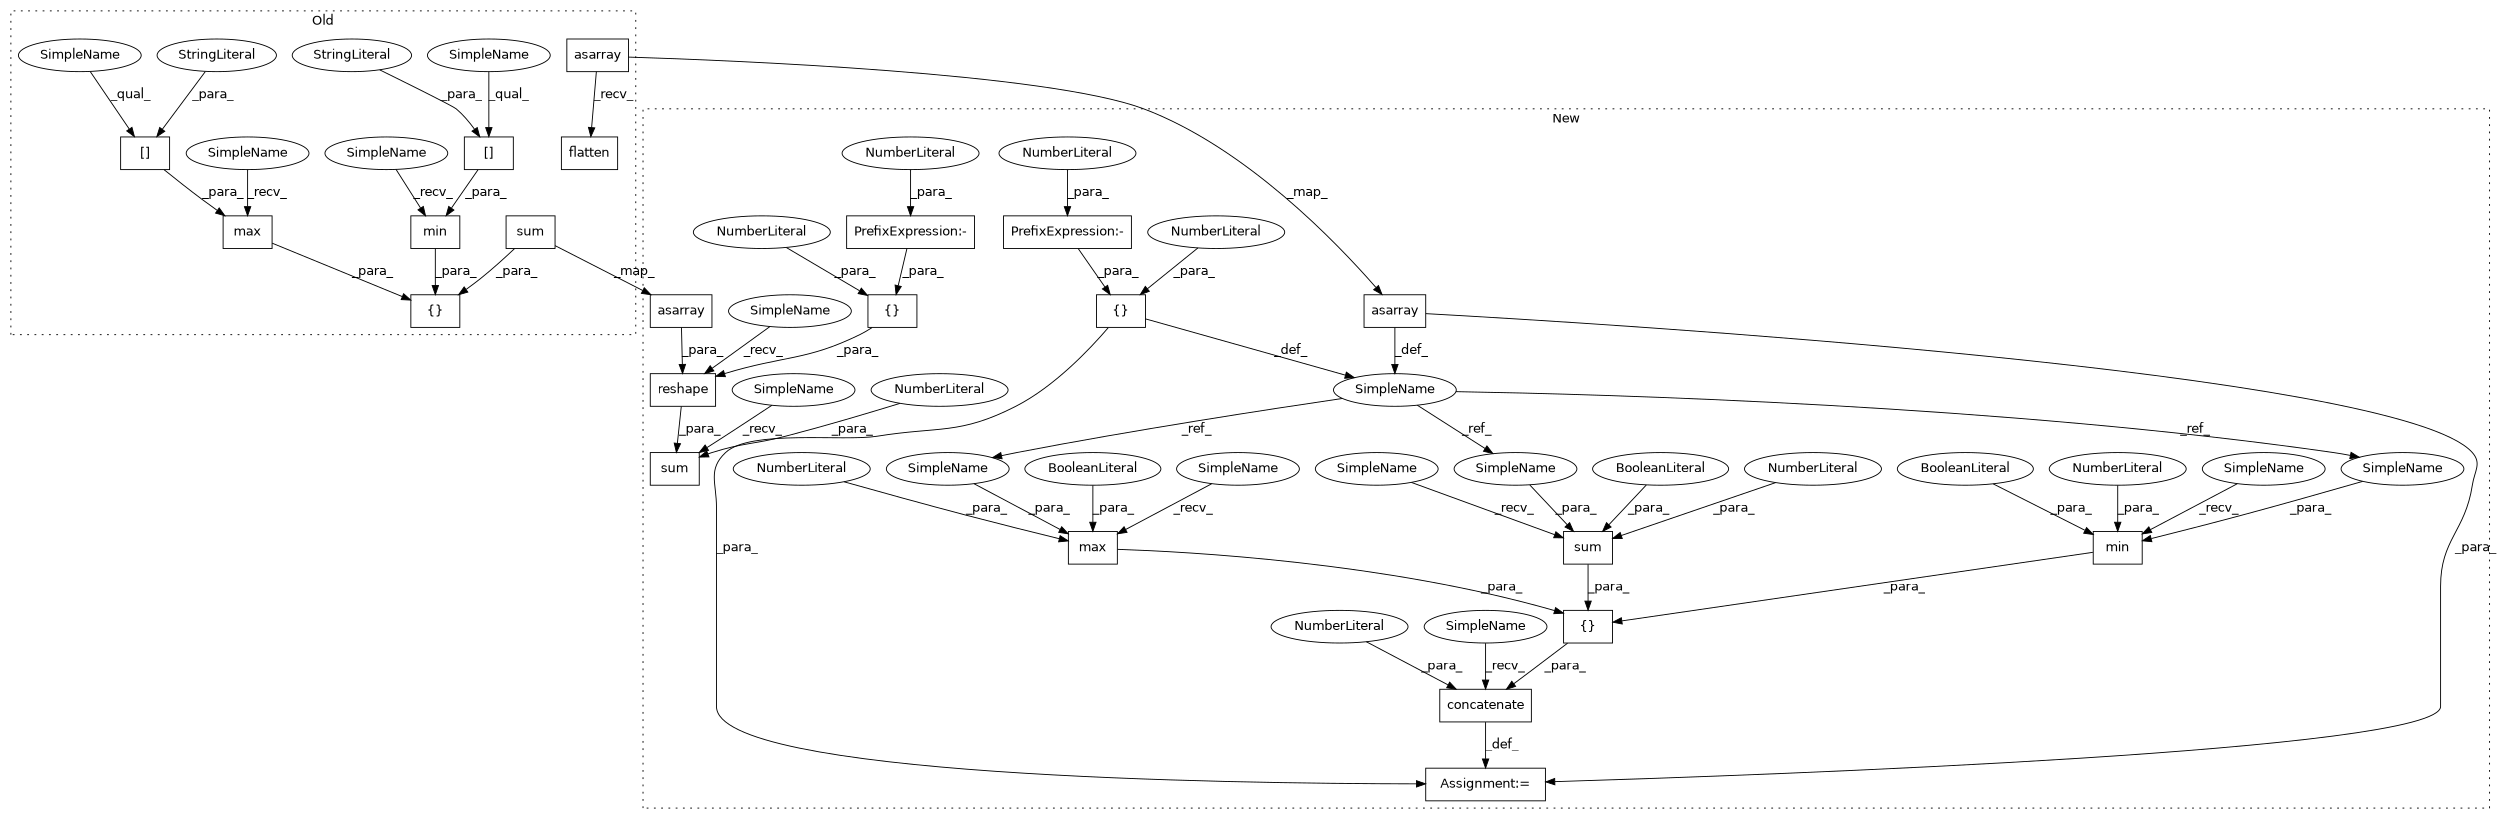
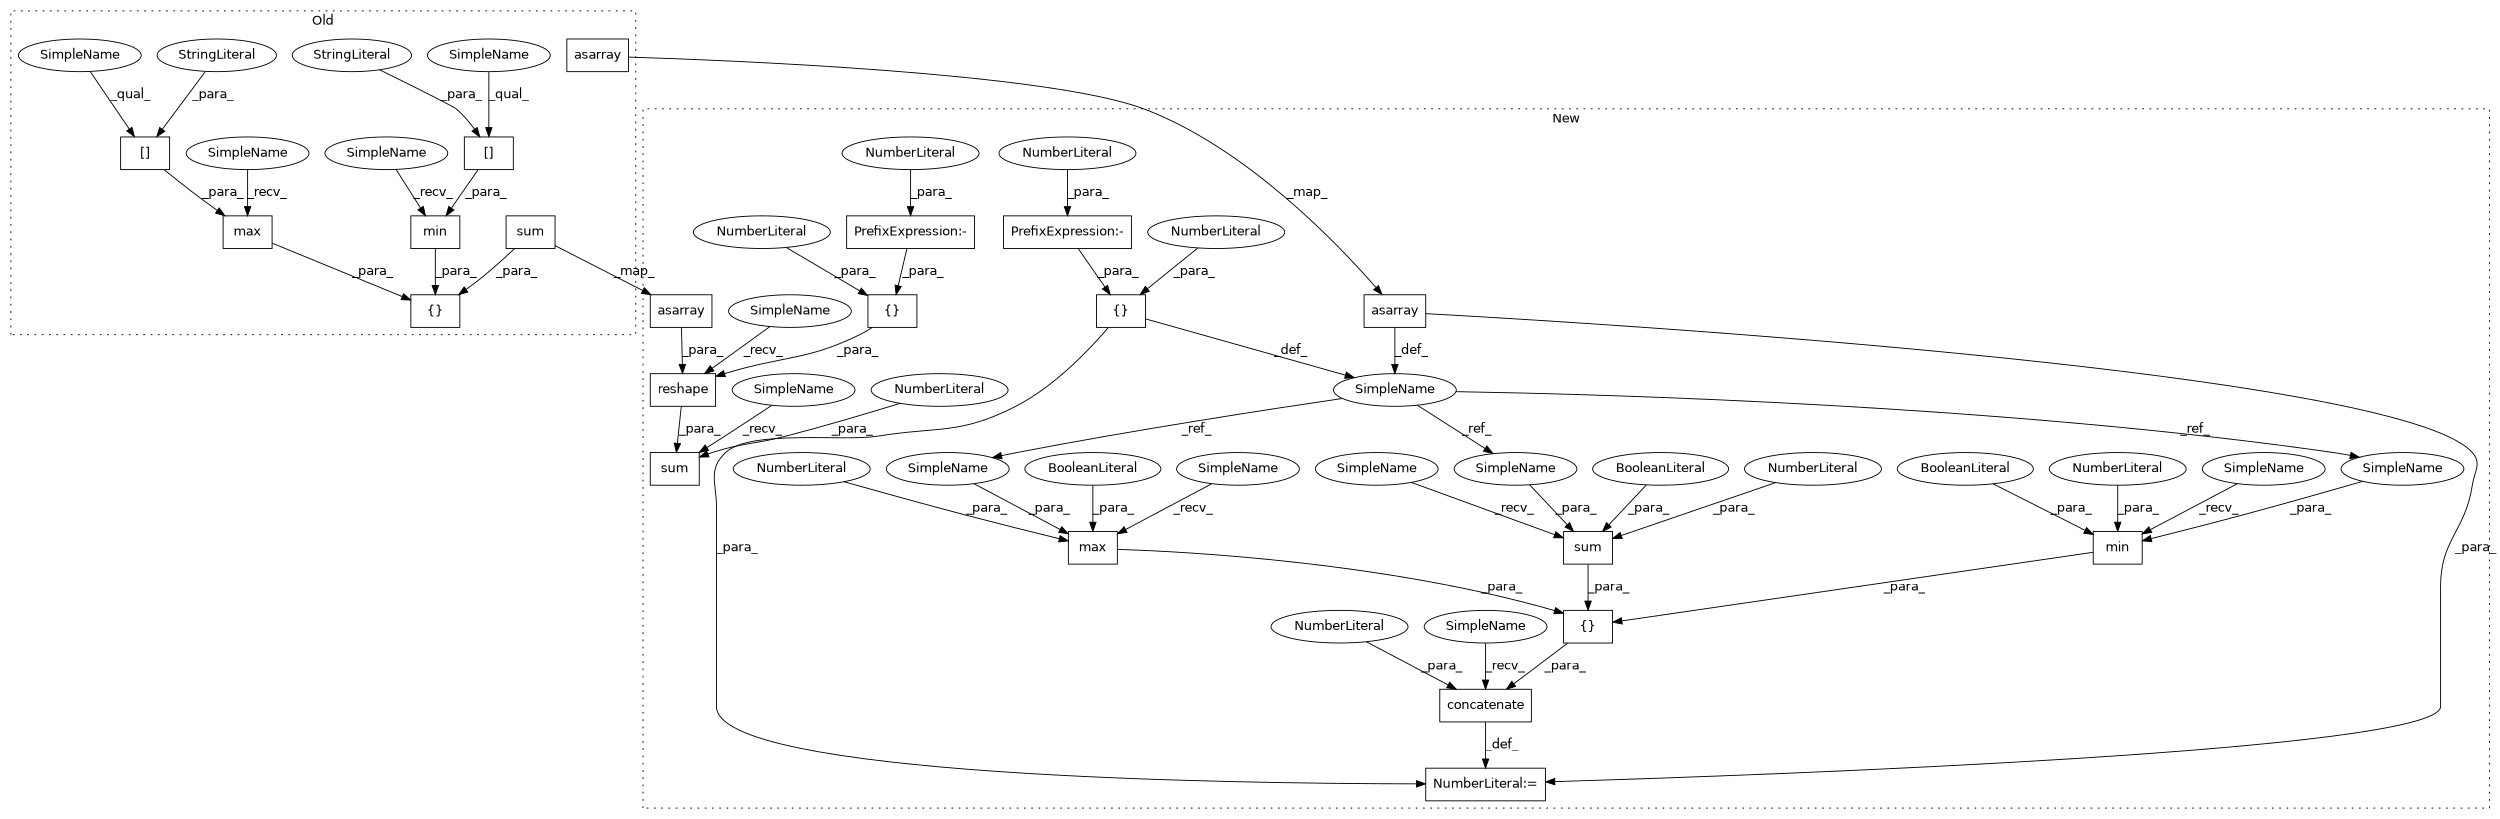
  digraph {
    fontname="DejaVu Sans"
    node [a=42 fontname="DejaVu Sans" l=1 shape=ellipse]
    edge [fontname="DejaVu Sans"]
    n1 [a=4 l="1,1" label="{}" s="14479,14551" shape=box]
    n2 [a=32 l="4,1" label=min s="14486,14502" shape=box]
    n3 [a=32 l="4,1" label=max s="14510,14526" shape=box]
    n4 [a=32 l="8,1" label=asarray s="14410,14430" shape=box]
-   n5 [a=32 l=9 label=flatten s=14432 shape=box]
    n6 [a=32 l="4,1" label=sum s="14534,14550" shape=box]
    n7 [a=2 l="4,1" label="[]" s="14490,14501" shape=box]
    n8 [a=45 l=7 label=StringLiteral s=14494]
    n9 [a=2 l="4,1" label="[]" s="14514,14525" shape=box]
    n10 [a=45 l=7 label=StringLiteral s=14518]
    n11 [l=3 label=SimpleName s=14514]
    n12 [l=3 label=SimpleName s=14490]
    n13 [l=5 label=SimpleName s=14504]
    n14 [l=5 label=SimpleName s=14480]
    n15 [a=32 l="4,1" label=sum s="14748,14813" shape=box]
    n16 [a=38 label="PrefixExpression:-" s=14807 shape=box]
    n17 [a=34 label=NumberLiteral s=14808]
    n18 [a=32 l="8,1" label=reshape s="14758,14810" shape=box]
    n19 [a=34 label=NumberLiteral s=14812]
    n20 [a=4 l="1,1" label="{}" s="14803,14809" shape=box]
    n21 [a=34 l=2 label=NumberLiteral s=14804]
    n22 [a=32 l="8,1" label=asarray s="14685,14705" shape=box]
    n23 [a=4 l="1,1" label="{}" s="14861,14951" shape=box]
    n24 [a=32 l="4,1" label=min s="14868,14890" shape=box]
    n25 [a=4 l="1,1" label="{}" s="14716,14722" shape=box]
    n26 [a=34 label=NumberLiteral s=14884]
    n27 [a=34 l=2 label=NumberLiteral s=14717]
    n28 [a=32 l="12,1" label=concatenate s="14840,14954" shape=box]
    n29 [a=34 label=NumberLiteral s=14953]
    n30 [l=11 label=SimpleName s=14653]
    n31 [a=32 l="4,1" label=max s="14898,14920" shape=box]
    n32 [a=34 label=NumberLiteral s=14914]
    n33 [a=9 l=4 label=BooleanLiteral s=14886]
    n34 [a=9 l=4 label=BooleanLiteral s=14916]
    n35 [a=32 l="4,1" label=sum s="14928,14950" shape=box]
    n36 [a=34 label=NumberLiteral s=14944]
    n37 [a=9 l=4 label=BooleanLiteral s=14946]
    n38 [a=38 label="PrefixExpression:-" s=14720 shape=box]
    n39 [a=34 label=NumberLiteral s=14721]
    n40 [a=32 l="8,1" label=asarray s="14772,14792" shape=box]
-   n41 [a=7 label="Assignment:=" s=14833 shape=box]
+   n41 [a=7 label="NumberLiteral:=" s=14833 shape=box]
    n42 [l=11 label=SimpleName s=14932]
    n43 [l=11 label=SimpleName s=14902]
    n44 [l=11 label=SimpleName s=14872]
    n45 [l=5 label=SimpleName s=14834]
    n46 [l=5 label=SimpleName s=14892]
    n47 [l=5 label=SimpleName s=14862]
    n48 [l=5 label=SimpleName s=14752]
    n49 [l=5 label=SimpleName s=14922]
    n50 [l=5 label=SimpleName s=14742]
    subgraph cluster_1 {
      label=Old
      style=dotted
      n1
      n2
      n3
      n4
-     n5
      n6
      n7
      n8
      n9
      n10
      n11
      n12
      n13
      n14
    }
    subgraph cluster_2 {
      label=New
      style=dotted
      n15
      n16
      n17
      n18
      n19
      n20
      n21
      n22
      n23
      n24
      n25
      n26
      n27
      n28
      n29
      n30
      n31
      n32
      n33
      n34
      n35
      n36
      n37
      n38
      n39
      n40
      n41
      n42
      n43
      n44
      n45
      n46
      n47
      n48
      n49
      n50
    }
    n2 -> n1 [label=_para_]
    n3 -> n1 [label=_para_]
-   n4 -> n5 [label=_recv_]
    n4 -> n22 [label=_map_]
    n6 -> n1 [label=_para_]
    n6 -> n40 [label=_map_]
    n7 -> n2 [label=_para_]
    n8 -> n7 [label=_para_]
    n9 -> n3 [label=_para_]
    n10 -> n9 [label=_para_]
    n11 -> n9 [label=_qual_]
    n12 -> n7 [label=_qual_]
    n13 -> n3 [label=_recv_]
    n14 -> n2 [label=_recv_]
    n16 -> n20 [label=_para_]
    n17 -> n16 [label=_para_]
    n18 -> n15 [label=_para_]
    n19 -> n15 [label=_para_]
    n20 -> n18 [label=_para_]
    n21 -> n20 [label=_para_]
    n22 -> n30 [label=_def_]
    n22 -> n41 [label=_para_]
    n23 -> n28 [label=_para_]
    n24 -> n23 [label=_para_]
    n25 -> n30 [label=_def_]
    n25 -> n41 [label=_para_]
    n26 -> n24 [label=_para_]
    n27 -> n25 [label=_para_]
    n28 -> n41 [label=_def_]
    n29 -> n28 [label=_para_]
    n30 -> n42 [label=_ref_]
    n30 -> n43 [label=_ref_]
    n30 -> n44 [label=_ref_]
    n31 -> n23 [label=_para_]
    n32 -> n31 [label=_para_]
    n33 -> n24 [label=_para_]
    n34 -> n31 [label=_para_]
    n35 -> n23 [label=_para_]
    n36 -> n35 [label=_para_]
    n37 -> n35 [label=_para_]
    n38 -> n25 [label=_para_]
    n39 -> n38 [label=_para_]
    n40 -> n18 [label=_para_]
    n42 -> n35 [label=_para_]
    n43 -> n31 [label=_para_]
    n44 -> n24 [label=_para_]
    n45 -> n28 [label=_recv_]
    n46 -> n31 [label=_recv_]
    n47 -> n24 [label=_recv_]
    n48 -> n18 [label=_recv_]
    n49 -> n35 [label=_recv_]
    n50 -> n15 [label=_recv_]
  }
